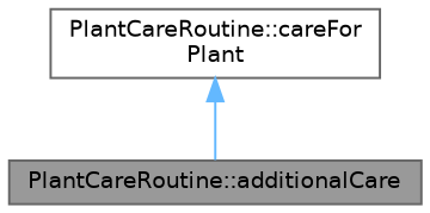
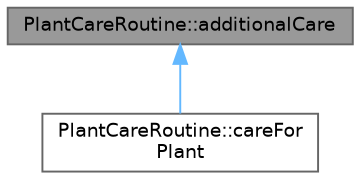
  digraph {
    rankdir=TB
    node [fontname=Helvetica fontsize=10 shape=box style=filled]
    n1 [color=gray40 fillcolor=grey60 fontcolor=black height=0.2 label="PlantCareRoutine::additionalCare" width=0.4]
    n2 [color=grey40 fillcolor=white height=0.2 label="PlantCareRoutine::careFor\lPlant" width=0.4]
-   n2 -> n1 [color=steelblue1 dir=back fontname=Helvetica fontsize=10 labelfontname=Helvetica labelfontsize=10 style=solid]
+   n1 -> n2 [color=steelblue1 dir=back fontname=Helvetica fontsize=10 labelfontname=Helvetica labelfontsize=10 style=solid]
  }
